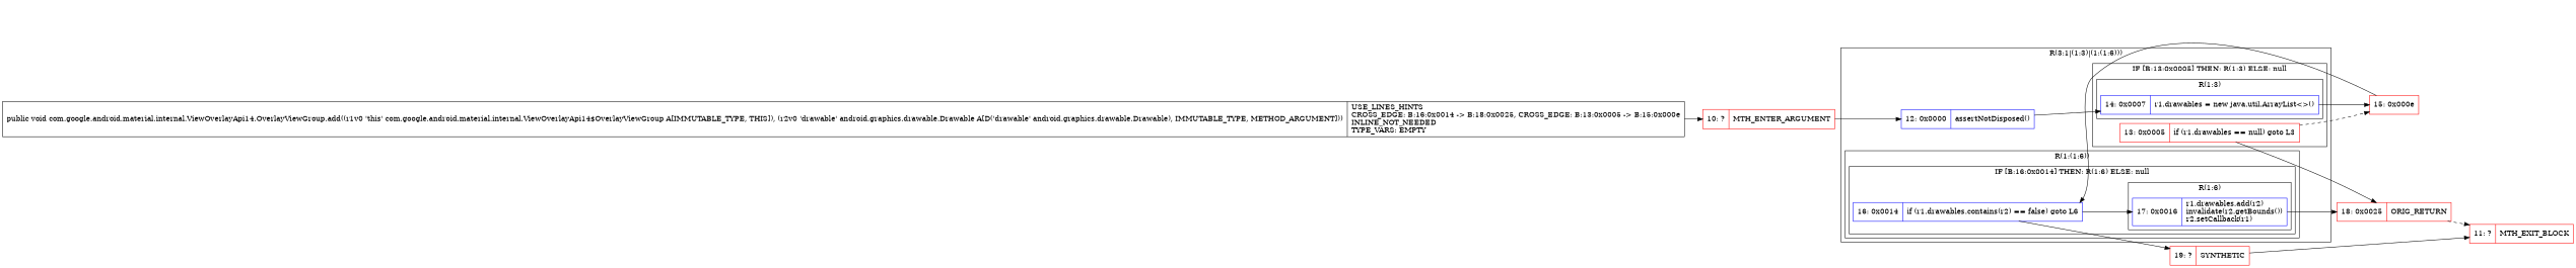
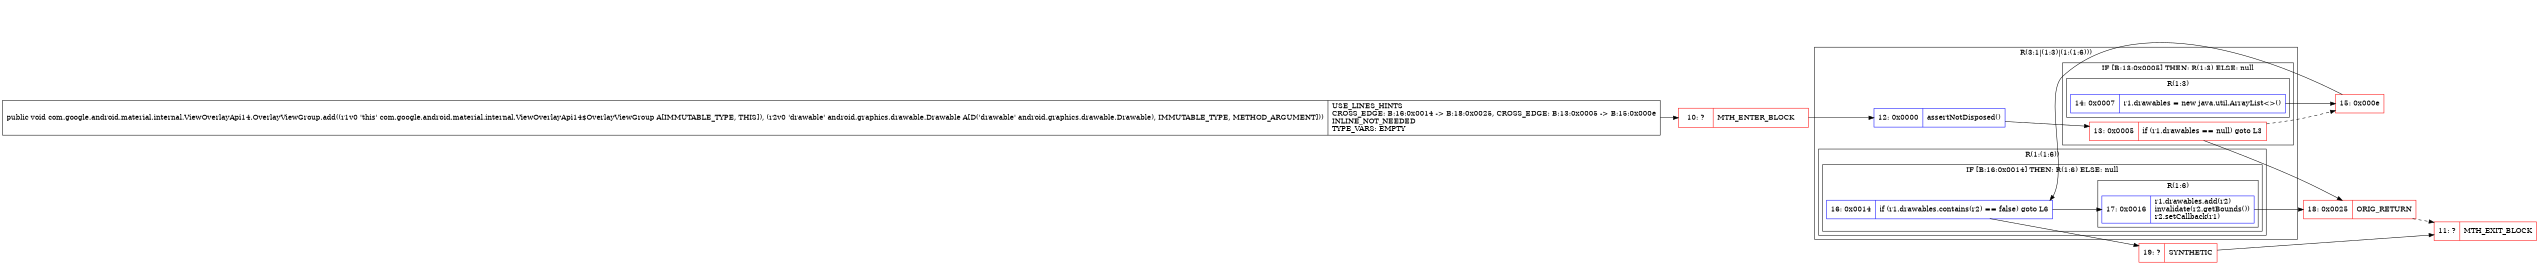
  digraph {
    rankdir=LR
    node [color=red shape=record]
    n1 [color=blue label="{14\:\ 0x0007|r1.drawables = new java.util.ArrayList\<\>()\l}"]
    n2 [label="{13\:\ 0x0005|if (r1.drawables == null) goto L3\l}"]
    n3 [color=blue label="{17\:\ 0x0016|r1.drawables.add(r2)\linvalidate(r2.getBounds())\lr2.setCallback(r1)\l}"]
    n4 [color=blue label="{16\:\ 0x0014|if (r1.drawables.contains(r2) == false) goto L6\l}"]
    n5 [color=blue label="{12\:\ 0x0000|assertNotDisposed()\l}"]
    n6 [label="{15\:\ 0x000e}"]
    n7 [label="{18\:\ 0x0025|ORIG_RETURN\l}"]
    n8 [label="{19\:\ ?|SYNTHETIC\l}"]
    n9 [label="{11\:\ ?|MTH_EXIT_BLOCK\l}"]
-   n10 [label="{10\:\ ?|MTH_ENTER_ARGUMENT\l}"]
+   n10 [label="{10\:\ ?|MTH_ENTER_BLOCK\l}"]
    n11 [label="{public void com.google.android.material.internal.ViewOverlayApi14.OverlayViewGroup.add((r1v0 'this' com.google.android.material.internal.ViewOverlayApi14$OverlayViewGroup A[IMMUTABLE_TYPE, THIS]), (r2v0 'drawable' android.graphics.drawable.Drawable A[D('drawable' android.graphics.drawable.Drawable), IMMUTABLE_TYPE, METHOD_ARGUMENT]))  | USE_LINES_HINTS\lCROSS_EDGE: B:16:0x0014 \-\> B:18:0x0025, CROSS_EDGE: B:13:0x0005 \-\> B:15:0x000e\lINLINE_NOT_NEEDED\lTYPE_VARS: EMPTY\l}" color=""]
    subgraph cluster_1 {
      label="R(3:1|(1:3)|(1:(1:6)))"
      n5
      subgraph cluster_2 {
        label="IF [B:13:0x0005] THEN: R(1:3) ELSE: null"
        n2
        subgraph cluster_3 {
          label="R(1:3)"
          n1
        }
      }
      subgraph cluster_4 {
        label="R(1:(1:6))"
        subgraph cluster_5 {
          label="IF [B:16:0x0014] THEN: R(1:6) ELSE: null"
          n4
          subgraph cluster_6 {
            label="R(1:6)"
            n3
          }
        }
      }
    }
    n1 -> n6
    n2 -> n6 [style=dashed]
    n2 -> n7
    n3 -> n7
    n4 -> n3
    n4 -> n8 [style=solid]
-   n5 -> n1
+   n5 -> n2
    n6 -> n4
    n7 -> n9 [style=dashed]
    n8 -> n9
    n10 -> n5
    n11 -> n10
  }
